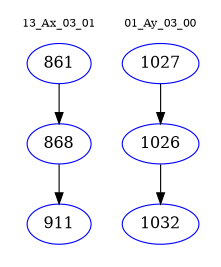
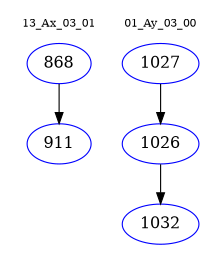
  digraph {
    node [color=blue]
    edge [color=black]
-   n1 [label=861]
    n2 [label=911]
    n3 [label=868]
    n4 [label=1026]
    n5 [label=1027]
    n6 [label=1032]
    subgraph cluster_1 {
      color=white
      fontsize=10
      label="13_Ax_03_01"
-     n1
      n2
      n3
    }
    subgraph cluster_2 {
      color=white
      fontsize=10
      label="01_Ay_03_00"
      n4
      n5
      n6
    }
-   n1 -> n3
    n3 -> n2
    n4 -> n6
    n5 -> n4
  }
